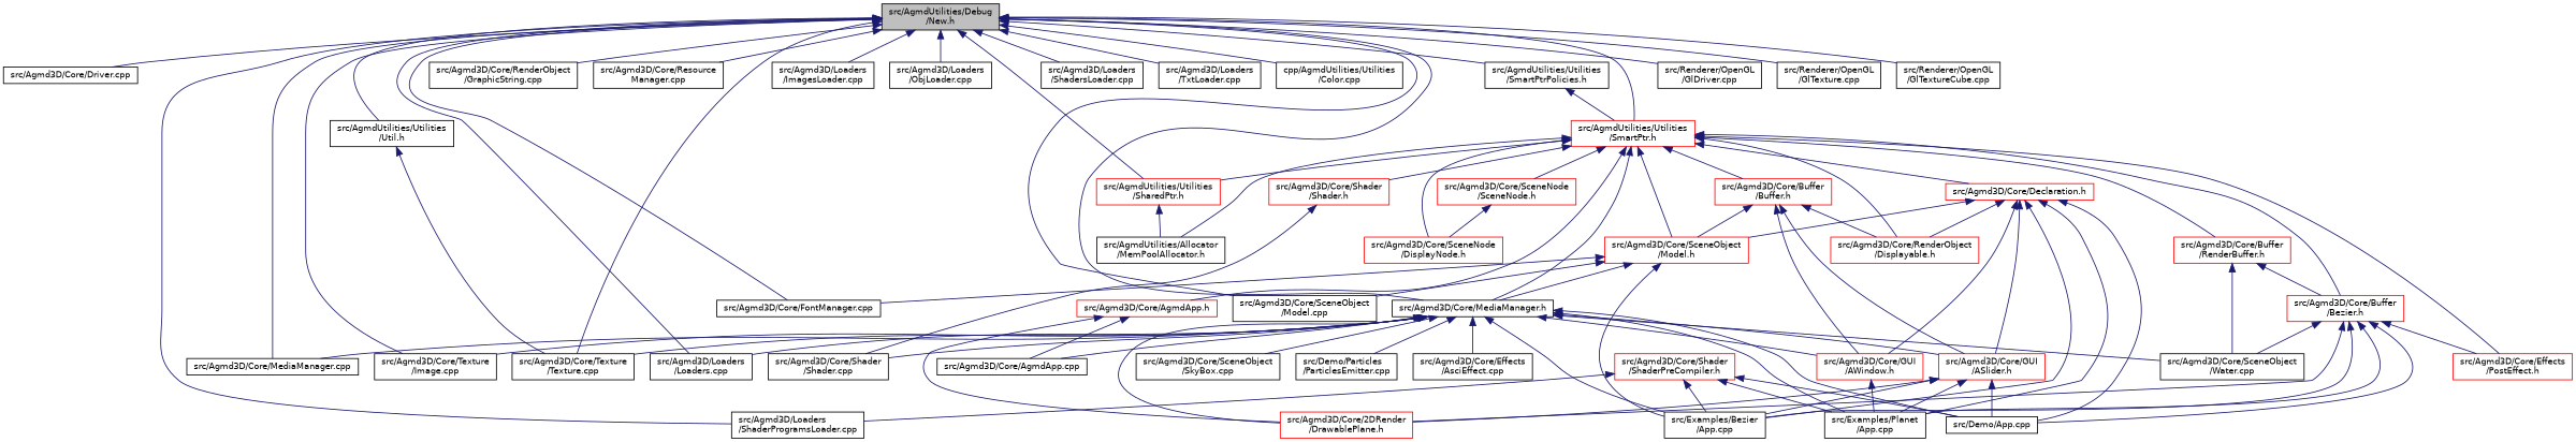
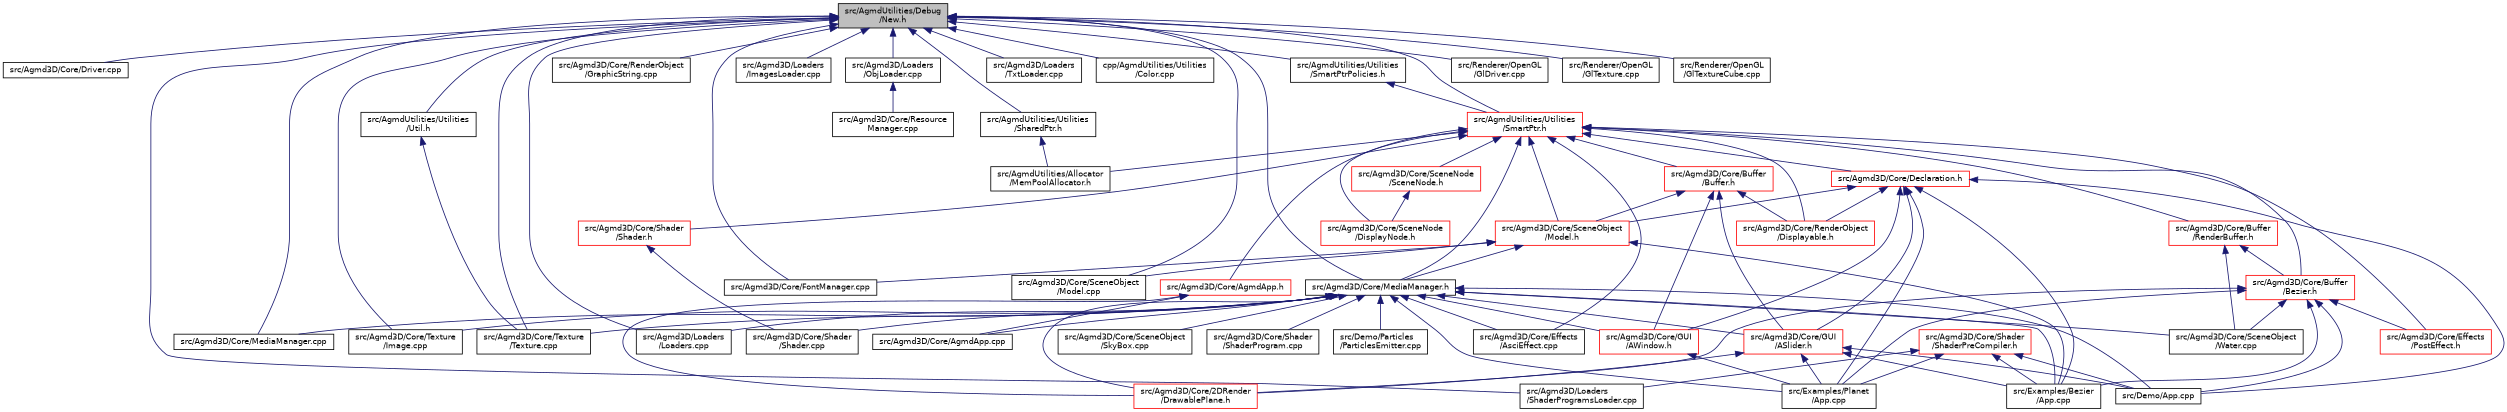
  digraph {
    node [color=black fillcolor=white fontname=Helvetica fontsize=10 shape=record style=filled]
    edge [color=midnightblue dir=back fontname=Helvetica fontsize=10 labelfontname=Helvetica labelfontsize=10 style=solid]
    n1 [fillcolor=grey75 fontcolor=black height=0.2 label="src/AgmdUtilities/Debug\l/New.h" width=0.4]
    n2 [height=0.2 label="src/Agmd3D/Core/Driver.cpp" width=0.4]
    n3 [height=0.2 label="src/Agmd3D/Core/FontManager.cpp" width=0.4]
    n4 [height=0.2 label="src/Agmd3D/Core/MediaManager.cpp" width=0.4]
    n5 [height=0.2 label="src/Agmd3D/Core/MediaManager.h" width=0.4]
    n6 [height=0.2 label="src/Agmd3D/Core/Texture\l/Image.cpp" width=0.4]
    n7 [height=0.2 label="src/Agmd3D/Core/Texture\l/Texture.cpp" width=0.4]
    n8 [height=0.2 label="src/Agmd3D/Loaders\l/Loaders.cpp" width=0.4]
    n9 [height=0.2 label="src/Agmd3D/Core/RenderObject\l/GraphicString.cpp" width=0.4]
    n10 [height=0.2 label="src/Agmd3D/Core/Resource\lManager.cpp" width=0.4]
    n11 [height=0.2 label="src/Agmd3D/Core/SceneObject\l/Model.cpp" width=0.4]
    n12 [height=0.2 label="src/Agmd3D/Loaders\l/ImagesLoader.cpp" width=0.4]
    n13 [height=0.2 label="src/Agmd3D/Loaders\l/ObjLoader.cpp" width=0.4]
    n14 [height=0.2 label="src/Agmd3D/Loaders\l/ShaderProgramsLoader.cpp" width=0.4]
-   n15 [height=0.2 label="src/Agmd3D/Loaders\l/ShadersLoader.cpp" width=0.4]
    n16 [height=0.2 label="src/Agmd3D/Loaders\l/TxtLoader.cpp" width=0.4]
    n17 [height=0.2 label="cpp/AgmdUtilities/Utilities\l/Color.cpp" width=0.4]
-   n18 [color=red height=0.2 label="src/AgmdUtilities/Utilities\l/SharedPtr.h" width=0.4]
+   n18 [height=0.2 label="src/AgmdUtilities/Utilities\l/SharedPtr.h" width=0.4]
    n19 [color=red height=0.2 label="src/AgmdUtilities/Utilities\l/SmartPtr.h" width=0.4]
    n20 [height=0.2 label="src/AgmdUtilities/Utilities\l/SmartPtrPolicies.h" width=0.4]
    n21 [height=0.2 label="src/AgmdUtilities/Utilities\l/Util.h" width=0.4]
    n22 [height=0.2 label="src/Renderer/OpenGL\l/GlDriver.cpp" width=0.4]
    n23 [height=0.2 label="src/Renderer/OpenGL\l/GlTexture.cpp" width=0.4]
    n24 [height=0.2 label="src/Renderer/OpenGL\l/GlTextureCube.cpp" width=0.4]
    n25 [color=red height=0.2 label="src/Agmd3D/Core/2DRender\l/DrawablePlane.h" width=0.4]
    n26 [height=0.2 label="src/Agmd3D/Core/AgmdApp.cpp" width=0.4]
    n27 [height=0.2 label="src/Agmd3D/Core/Effects\l/AsciEffect.cpp" width=0.4]
    n28 [color=red height=0.2 label="src/Agmd3D/Core/GUI\l/ASlider.h" width=0.4]
    n29 [height=0.2 label="src/Demo/App.cpp" width=0.4]
    n30 [height=0.2 label="src/Examples/Bezier\l/App.cpp" width=0.4]
    n31 [height=0.2 label="src/Examples/Planet\l/App.cpp" width=0.4]
    n32 [color=red height=0.2 label="src/Agmd3D/Core/GUI\l/AWindow.h" width=0.4]
    n33 [height=0.2 label="src/Agmd3D/Core/SceneObject\l/SkyBox.cpp" width=0.4]
    n34 [height=0.2 label="src/Agmd3D/Core/SceneObject\l/Water.cpp" width=0.4]
    n35 [height=0.2 label="src/Agmd3D/Core/Shader\l/Shader.cpp" width=0.4]
+   n36 [height=0.2 label="src/Agmd3D/Core/Shader\l/ShaderProgram.cpp" width=0.4]
    n37 [height=0.2 label="src/Demo/Particles\l/ParticlesEmitter.cpp" width=0.4]
    n38 [height=0.2 label="src/AgmdUtilities/Allocator\l/MemPoolAllocator.h" width=0.4]
    n39 [color=red height=0.2 label="src/Agmd3D/Core/AgmdApp.h" width=0.4]
    n40 [color=red height=0.2 label="src/Agmd3D/Core/Buffer\l/Buffer.h" width=0.4]
    n41 [color=red height=0.2 label="src/Agmd3D/Core/RenderObject\l/Displayable.h" width=0.4]
    n42 [color=red height=0.2 label="src/Agmd3D/Core/SceneObject\l/Model.h" width=0.4]
    n43 [color=red height=0.2 label="src/Agmd3D/Core/Buffer\l/Bezier.h" width=0.4]
    n44 [color=red height=0.2 label="src/Agmd3D/Core/Effects\l/PostEffect.h" width=0.4]
    n45 [color=red height=0.2 label="src/Agmd3D/Core/Buffer\l/RenderBuffer.h" width=0.4]
    n46 [color=red height=0.2 label="src/Agmd3D/Core/Declaration.h" width=0.4]
    n47 [color=red height=0.2 label="src/Agmd3D/Core/SceneNode\l/DisplayNode.h" width=0.4]
    n48 [color=red height=0.2 label="src/Agmd3D/Core/SceneNode\l/SceneNode.h" width=0.4]
    n49 [color=red height=0.2 label="src/Agmd3D/Core/Shader\l/Shader.h" width=0.4]
    n50 [color=red height=0.2 label="src/Agmd3D/Core/Shader\l/ShaderPreCompiler.h" width=0.4]
    n1 -> n2
    n1 -> n3
    n1 -> n4
    n1 -> n5
    n1 -> n6
    n1 -> n7
    n1 -> n8
    n1 -> n9
-   n1 -> n10
+   n13 -> n10
    n1 -> n11
    n1 -> n12
    n1 -> n13
    n1 -> n14
-   n1 -> n15
    n1 -> n16
    n1 -> n17
    n1 -> n18
    n1 -> n19
    n1 -> n20
    n1 -> n21
    n1 -> n22
    n1 -> n23
    n1 -> n24
    n5 -> n4
    n5 -> n6
    n5 -> n7
    n5 -> n8
    n5 -> n25
    n5 -> n26
    n5 -> n27
    n5 -> n28
    n5 -> n29
    n5 -> n30
    n5 -> n31
    n5 -> n32
    n5 -> n33
    n5 -> n34
    n5 -> n35
+   n5 -> n36
    n5 -> n37
    n18 -> n38
    n19 -> n5
-   n19 -> n18
+   n19 -> n27
    n19 -> n38
    n19 -> n39
    n19 -> n40
    n19 -> n41
    n19 -> n42
    n19 -> n43
    n19 -> n44
    n19 -> n45
    n19 -> n46
    n19 -> n47
    n19 -> n48
    n19 -> n49
    n20 -> n19
    n21 -> n7
    n28 -> n25
    n28 -> n29
    n28 -> n30
    n28 -> n31
    n32 -> n31
    n39 -> n25
    n39 -> n26
    n40 -> n28
    n40 -> n32
    n40 -> n41
    n40 -> n42
    n42 -> n3
    n42 -> n5
    n42 -> n11
    n42 -> n30
    n43 -> n25
    n43 -> n29
    n43 -> n30
    n43 -> n31
    n43 -> n34
    n43 -> n44
    n45 -> n34
    n45 -> n43
    n46 -> n28
    n46 -> n29
    n46 -> n30
    n46 -> n31
    n46 -> n32
    n46 -> n41
    n46 -> n42
    n48 -> n47
    n49 -> n35
    n50 -> n14
    n50 -> n29
    n50 -> n30
    n50 -> n31
  }
